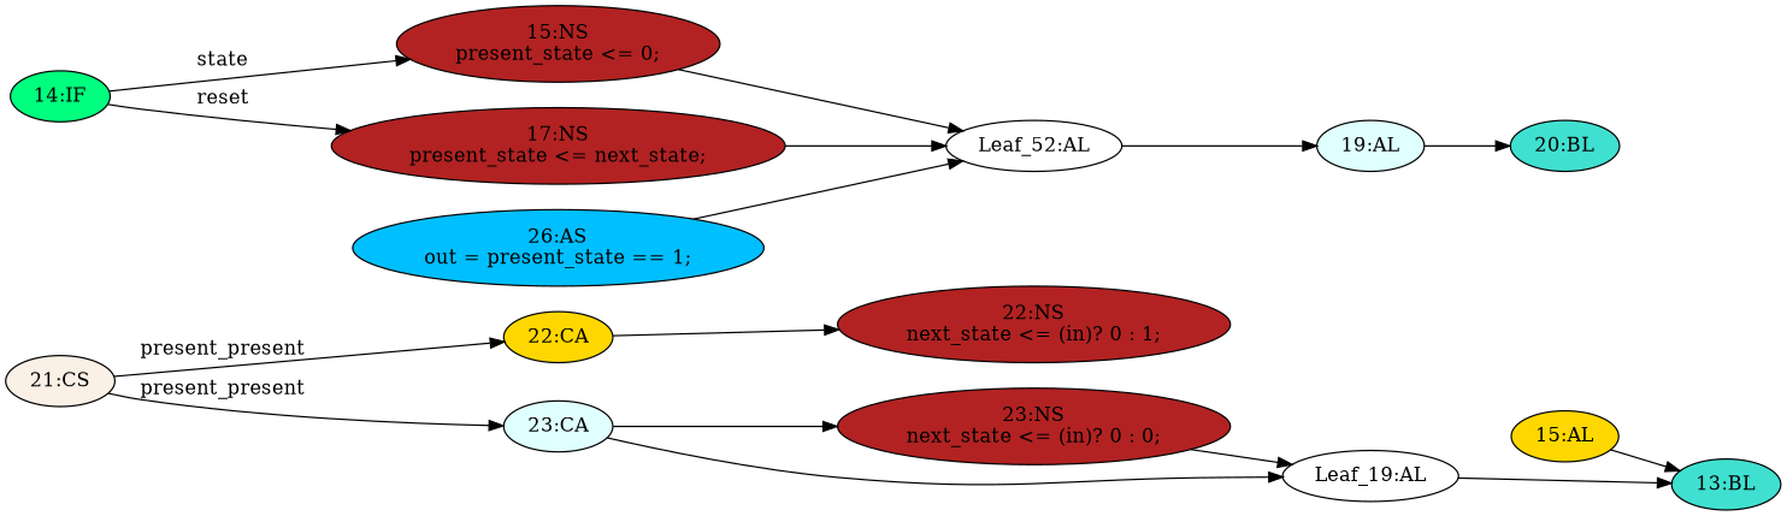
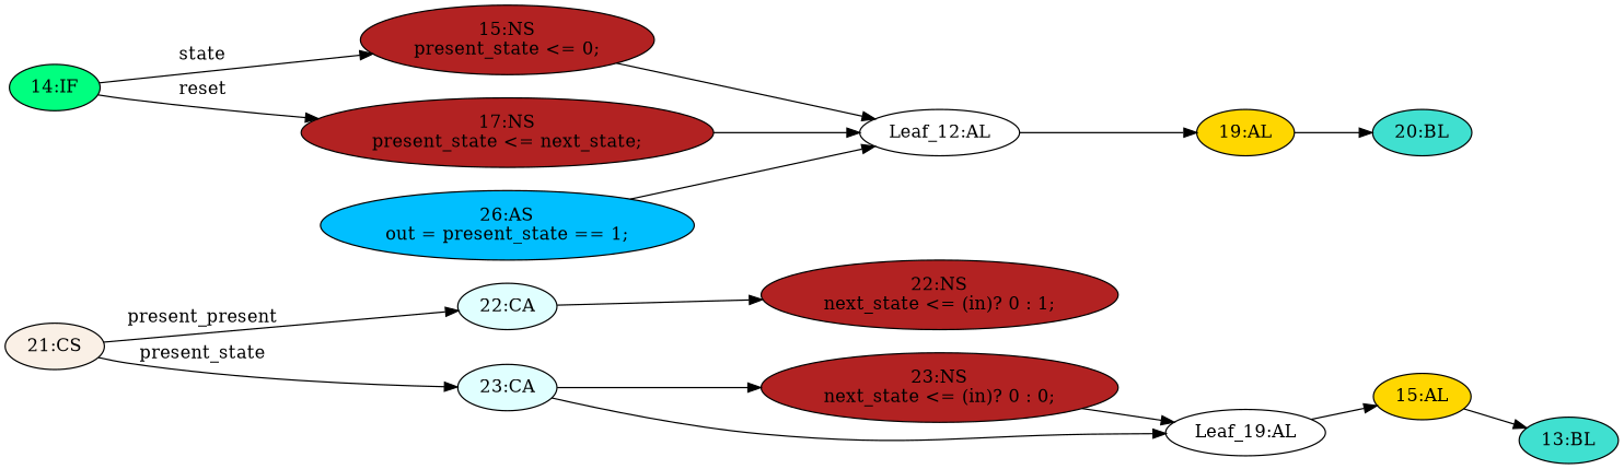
  strict digraph {
    rankdir=LR
    node [fillcolor=firebrick statements="[]" style=filled typ=NonblockingSubstitution]
    edge [cond="[]" lineno=None]
    n1 [ast="<pyverilog.vparser.ast.NonblockingSubstitution object at 0x7f5762f85d10>" label="23:NS\nnext_state <= (in)? 0 : 0;" statements="[<pyverilog.vparser.ast.NonblockingSubstitution object at 0x7f5762f85d10>]"]
    n2 [def_var="['next_state']" label="Leaf_19:AL" fillcolor="" statements="" style="" typ=""]
    n3 [ast="<pyverilog.vparser.ast.Always object at 0x7f575f063110>" clk_sens=True fillcolor=gold label="15:AL" sens="['clk', 'reset']" typ=Always use_var="['reset', 'next_state']"]
    n4 [ast="<pyverilog.vparser.ast.Block object at 0x7f575edd6bd0>" fillcolor=turquoise label="13:BL" typ=Block]
    n5 [ast="<pyverilog.vparser.ast.Block object at 0x7f575f071250>" fillcolor=turquoise label="20:BL" typ=Block]
    n6 [ast="<pyverilog.vparser.ast.CaseStatement object at 0x7f575f066450>" fillcolor=linen label="21:CS" typ=CaseStatement]
-   n7 [ast="<pyverilog.vparser.ast.Case object at 0x7f575f07dd10>" fillcolor=gold label="22:CA" typ=Case]
+   n7 [ast="<pyverilog.vparser.ast.Case object at 0x7f575f07dd10>" fillcolor=lightcyan label="22:CA" typ=Case]
    n8 [ast="<pyverilog.vparser.ast.Case object at 0x7f575f066f50>" fillcolor=lightcyan label="23:CA" typ=Case]
    n9 [ast="<pyverilog.vparser.ast.NonblockingSubstitution object at 0x7f575f066950>" label="22:NS\nnext_state <= (in)? 0 : 1;" statements="[<pyverilog.vparser.ast.NonblockingSubstitution object at 0x7f575f066950>]"]
    n10 [ast="<pyverilog.vparser.ast.NonblockingSubstitution object at 0x7f575f063210>" label="15:NS\npresent_state <= 0;" statements="[<pyverilog.vparser.ast.NonblockingSubstitution object at 0x7f575f063210>]"]
-   n11 [def_var="['present_state']" label="Leaf_52:AL" fillcolor="" statements="" style="" typ=""]
-   n12 [ast="<pyverilog.vparser.ast.Always object at 0x7f575f071050>" clk_sens=False fillcolor=lightcyan label="19:AL" sens="['present_state', 'in']" typ=Always use_var="['present_state', 'in']"]
+   n11 [def_var="['present_state']" label="Leaf_12:AL" fillcolor="" statements="" style="" typ=""]
+   n12 [ast="<pyverilog.vparser.ast.Always object at 0x7f575f071050>" clk_sens=False fillcolor=gold label="19:AL" sens="['present_state', 'in']" typ=Always use_var="['present_state', 'in']"]
    n13 [ast="<pyverilog.vparser.ast.Assign object at 0x7f575f0ead10>" def_var="['out']" fillcolor=deepskyblue label="26:AS\nout = present_state == 1;" typ=Assign use_var="['present_state']"]
    n14 [ast="<pyverilog.vparser.ast.IfStatement object at 0x7f575edcee90>" fillcolor=springgreen label="14:IF" typ=IfStatement]
    n15 [ast="<pyverilog.vparser.ast.NonblockingSubstitution object at 0x7f575edcebd0>" label="17:NS\npresent_state <= next_state;" statements="[<pyverilog.vparser.ast.NonblockingSubstitution object at 0x7f575edcebd0>]"]
    n1 -> n2
-   n2 -> n4 [cond="" lineno=""]
+   n2 -> n3 [cond="" lineno=""]
    n3 -> n4
    n6 -> n7 [cond="['present_state']" label=present_present lineno=21]
-   n6 -> n8 [cond="['present_state']" label=present_present lineno=21]
+   n6 -> n8 [cond="['present_state']" label=present_state lineno=21]
    n7 -> n9
    n8 -> n1
    n8 -> n2
    n10 -> n11
    n11 -> n12 [cond="" lineno=""]
    n12 -> n5
    n13 -> n11 [cond="" lineno=""]
    n14 -> n10 [cond="['reset']" label=state lineno=14]
    n14 -> n15 [cond="['reset']" label=reset lineno=14]
    n15 -> n11
  }
